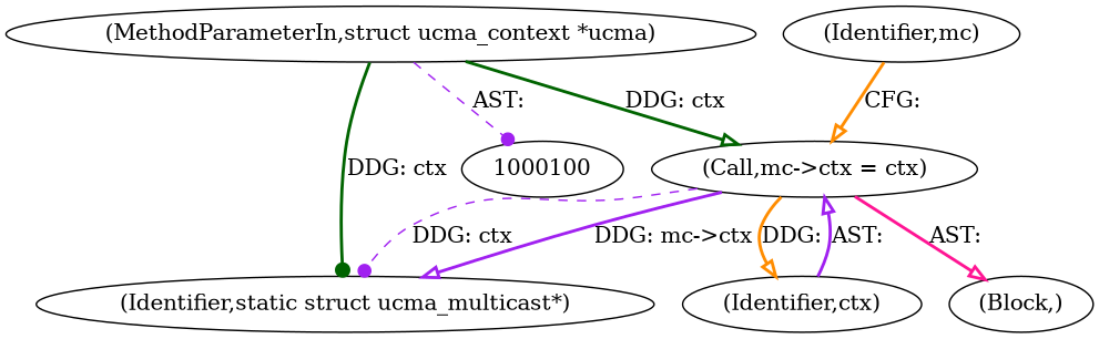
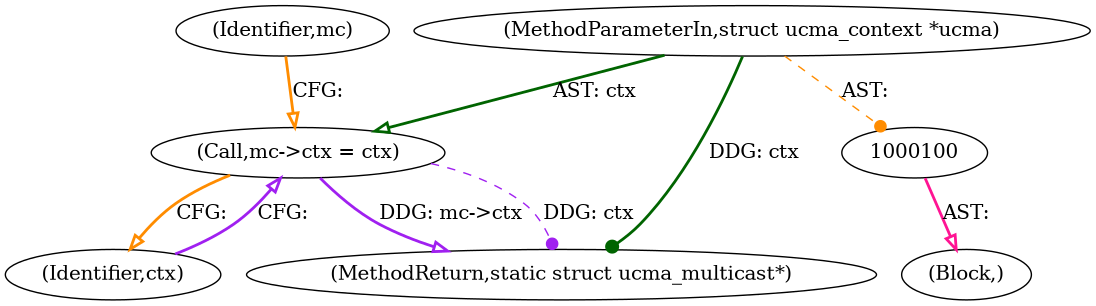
  digraph {
    edge [arrowhead=onormal color=purple style=bold]
    n1 [label="(Call,mc->ctx = ctx)"]
-   n2 [label="(Identifier,static struct ucma_multicast*)"]
+   n2 [label="(MethodReturn,static struct ucma_multicast*)"]
    n3 [label="(Identifier,ctx)"]
    n4 [label="(Block,)"]
    n5 [label="(MethodParameterIn,struct ucma_context *ucma)"]
    1000100
    n7 [label="(Identifier,mc)"]
    n1 -> n2 [label="DDG: mc->ctx"]
    n1 -> n2 [arrowhead=dot label="DDG: ctx" style=dashed]
-   n1 -> n3 [color=darkorange label="DDG: "]
-   n1 -> n4 [color=deeppink label="AST: "]
-   n3 -> n1 [label="AST: "]
-   n5 -> n1 [color=darkgreen label="DDG: ctx"]
+   n1 -> n3 [color=darkorange label="CFG: "]
+   1000100 -> n4 [color=deeppink label="AST: "]
+   n3 -> n1 [label="CFG: "]
+   n5 -> n1 [color=darkgreen label="AST: ctx"]
    n5 -> n2 [arrowhead=dot color=darkgreen label="DDG: ctx"]
-   n5 -> 1000100 [arrowhead=dot label="AST: " style=dashed]
+   n5 -> 1000100 [arrowhead=dot color=darkorange label="AST: " style=dashed]
    n7 -> n1 [color=darkorange label="CFG: "]
  }
